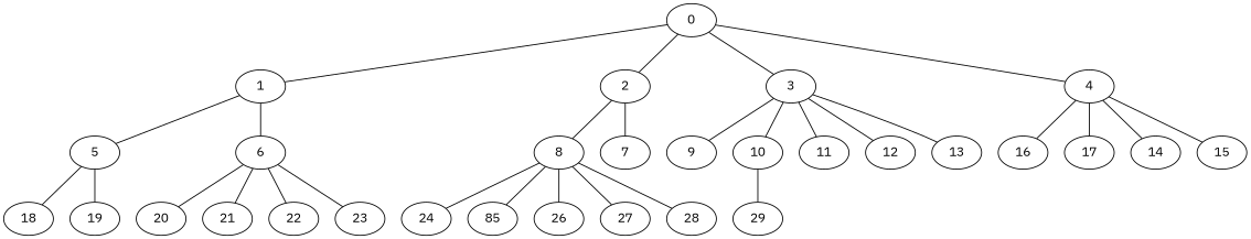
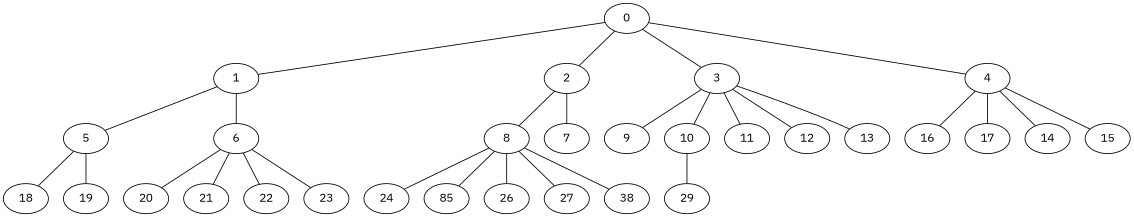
  graph {
    fontname="IBM Plex Sans"
    node [fontname="IBM Plex Sans"]
    edge [fontname="IBM Plex Sans"]
    0
    1
    2
    3
    4
    5
    6
    8
    7
    9
    10
    11
    12
    13
    16
    17
    14
    15
    18
    19
    20
    21
    22
    23
    24
    n26 [label=85]
    26
    27
-   28
+   28 [label=38]
    29
    0 -- 1
    0 -- 2
    0 -- 3
    0 -- 4
    1 -- 5
    1 -- 6
    2 -- 8
    2 -- 7
    3 -- 9
    3 -- 10
    3 -- 11
    3 -- 12
    3 -- 13
    4 -- 16
    4 -- 17
    4 -- 14
    4 -- 15
    5 -- 18
    5 -- 19
    6 -- 20
    6 -- 21
    6 -- 22
    6 -- 23
    8 -- 24
    8 -- n26
    8 -- 26
    8 -- 27
    8 -- 28
    10 -- 29
  }
